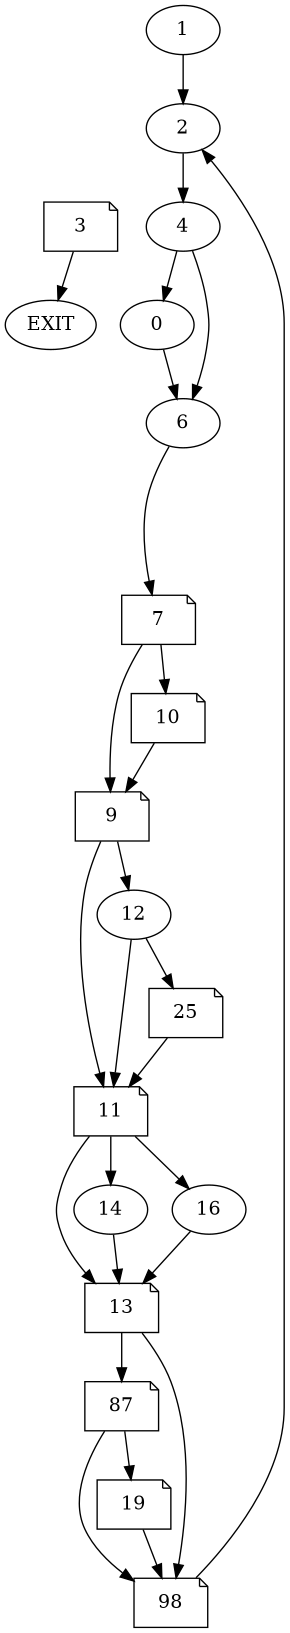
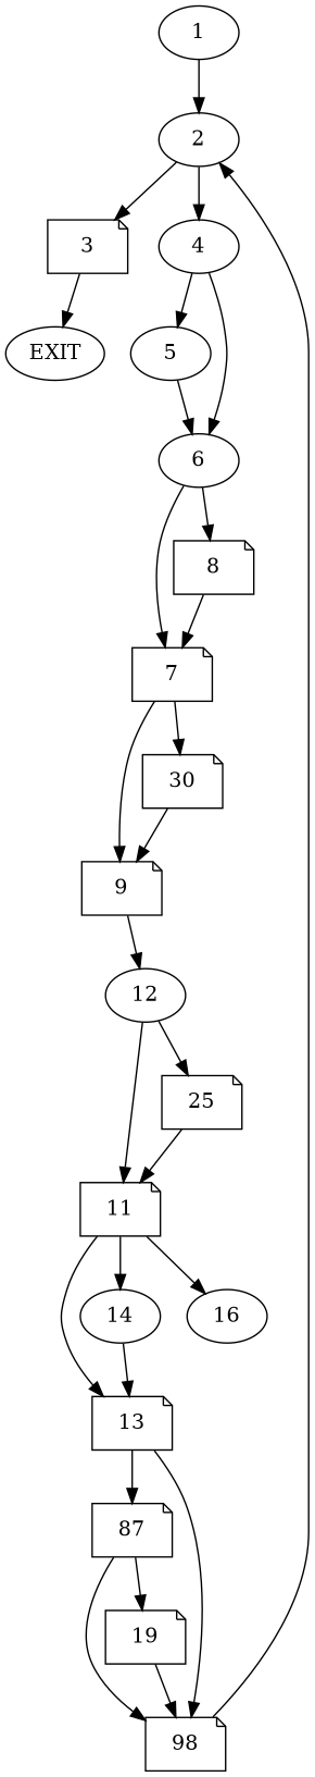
  digraph {
    node [shape=note]
    1 [shape=ellipse]
    2 [shape=ellipse]
    n3 [label=EXIT shape=ellipse]
    3
    4 [shape=ellipse]
-   5 [shape=ellipse label=0]
+   5 [shape=ellipse]
    6 [shape=ellipse]
    7
+   8
    9
-   10
+   10 [label=30]
    11
    12 [shape=ellipse]
    13
    14 [shape=ellipse]
    16 [shape=ellipse]
    n17 [label=25]
    n18 [label=87]
    n19 [label=98]
    19
    1 -> 2
+   2 -> 3
    2 -> 4
    3 -> n3
    4 -> 5
    4 -> 6
    5 -> 6
    6 -> 7
+   6 -> 8
    7 -> 9
    7 -> 10
-   9 -> 11
+   8 -> 7
    9 -> 12
    10 -> 9
    11 -> 13
    11 -> 14
    11 -> 16
    12 -> 11
    12 -> n17
    13 -> n18
    13 -> n19
    14 -> 13
-   16 -> 13
    n17 -> 11
    n18 -> n19
    n18 -> 19
    n19 -> 2
    19 -> n19
  }
